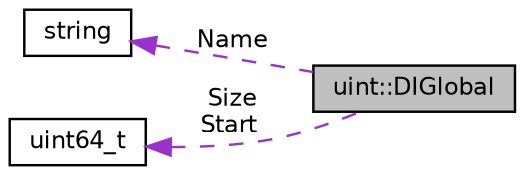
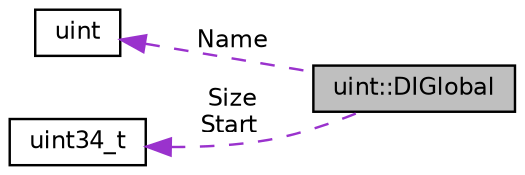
  digraph {
    rankdir=LR
    node [color=black fontname=Helvetica fontsize=10 shape=box]
    edge [color=darkorchid3 dir=back fontname=Helvetica fontsize=10 labelfontname=Helvetica labelfontsize=10 style=dashed]
    n1 [fillcolor=grey75 fontcolor=black height=0.2 label="uint::DIGlobal" style=filled width=0.4]
-   n2 [height=0.2 label=string width=0.4]
-   n3 [height=0.2 label=uint64_t width=0.4]
+   n2 [height=0.2 label=uint width=0.4]
+   n3 [height=0.2 label=uint34_t width=0.4]
    n2 -> n1 [label=" Name"]
    n3 -> n1 [label=" Size\nStart"]
  }
